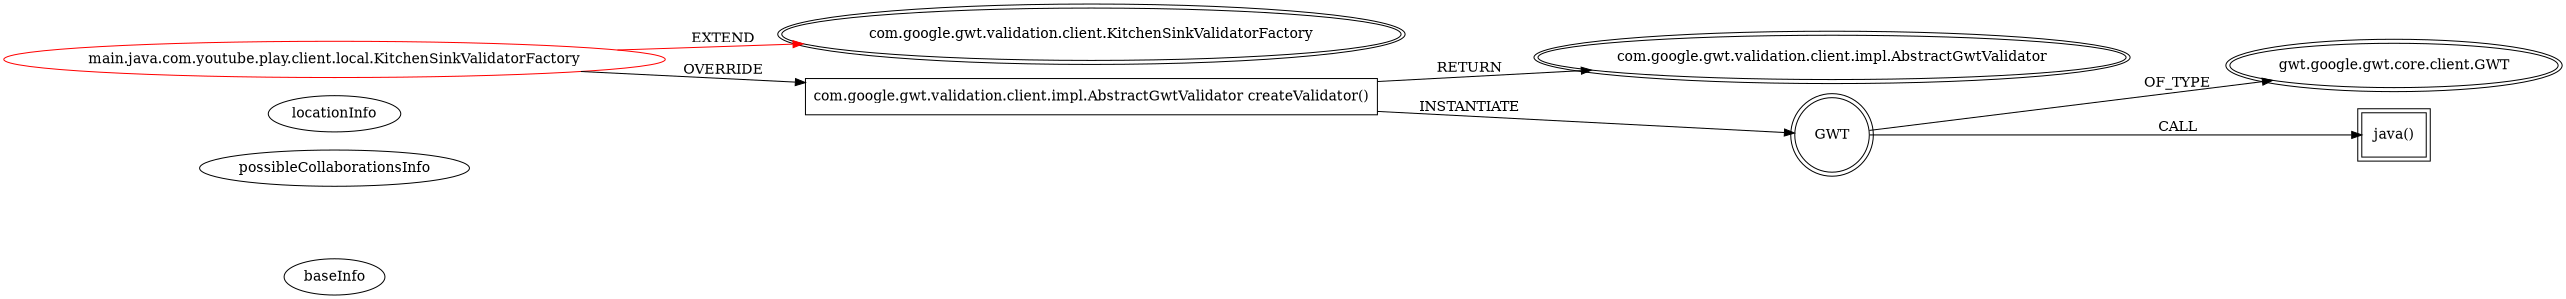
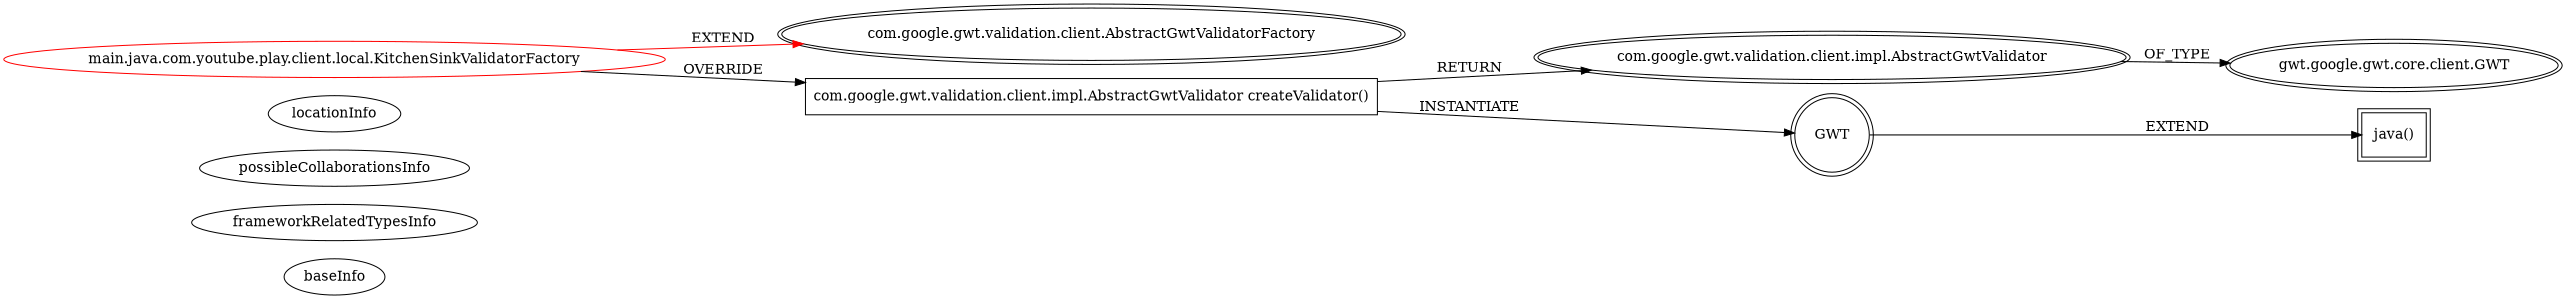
  digraph {
    rankdir=LR
    node [isFrameworkType=true]
    baseInfo [category=extension_graph graphId=4062 isAnonymous=false possibleRelation=false isFrameworkType=""]
+   frameworkRelatedTypesInfo [0="com.google.gwt.validation.client.AbstractGwtValidatorFactory" isFrameworkType=""]
    possibleCollaborationsInfo [isFrameworkType=""]
    locationInfo [contextSignature=KitchenSinkValidatorFactory filePath="/mrsmastara-home/home-master/youtube/src/main/java/com/youtube/play/client/local/KitchenSinkValidatorFactory.java" graphId=4062 projectName="mrsmastara-home" isFrameworkType=""]
    n5 [color=red isFrameworkType=false label="main.java.com.youtube.play.client.local.KitchenSinkValidatorFactory" vertexType=ROOT_CLIENT_CLASS_DECLARATION]
-   n6 [label="com.google.gwt.validation.client.KitchenSinkValidatorFactory" peripheries=2 vertexType=FRAMEWORK_CLASS_TYPE]
+   n6 [label="com.google.gwt.validation.client.AbstractGwtValidatorFactory" peripheries=2 vertexType=FRAMEWORK_CLASS_TYPE]
    n7 [isFrameworkType=false label="com.google.gwt.validation.client.impl.AbstractGwtValidator createValidator()" shape=box vertexType=OVERRIDING_METHOD_DECLARATION]
    n8 [label="com.google.gwt.validation.client.impl.AbstractGwtValidator" peripheries=2 vertexType=FRAMEWORK_CLASS_TYPE]
    n9 [label=GWT peripheries=2 shape=circle vertexType=VARIABLE_EXPRESION]
    n10 [label="gwt.google.gwt.core.client.GWT" peripheries=2 vertexType=FRAMEWORK_CLASS_TYPE]
    n11 [label="java()" peripheries=2 shape=box vertexType=INSIDE_CALL]
    n5 -> n6 [color=red label=EXTEND]
    n5 -> n7 [label=OVERRIDE]
    n7 -> n8 [label=RETURN]
    n7 -> n9 [label=INSTANTIATE]
-   n9 -> n10 [label=OF_TYPE]
-   n9 -> n11 [label=CALL]
+   n8 -> n10 [label=OF_TYPE]
+   n9 -> n11 [label=EXTEND]
  }
